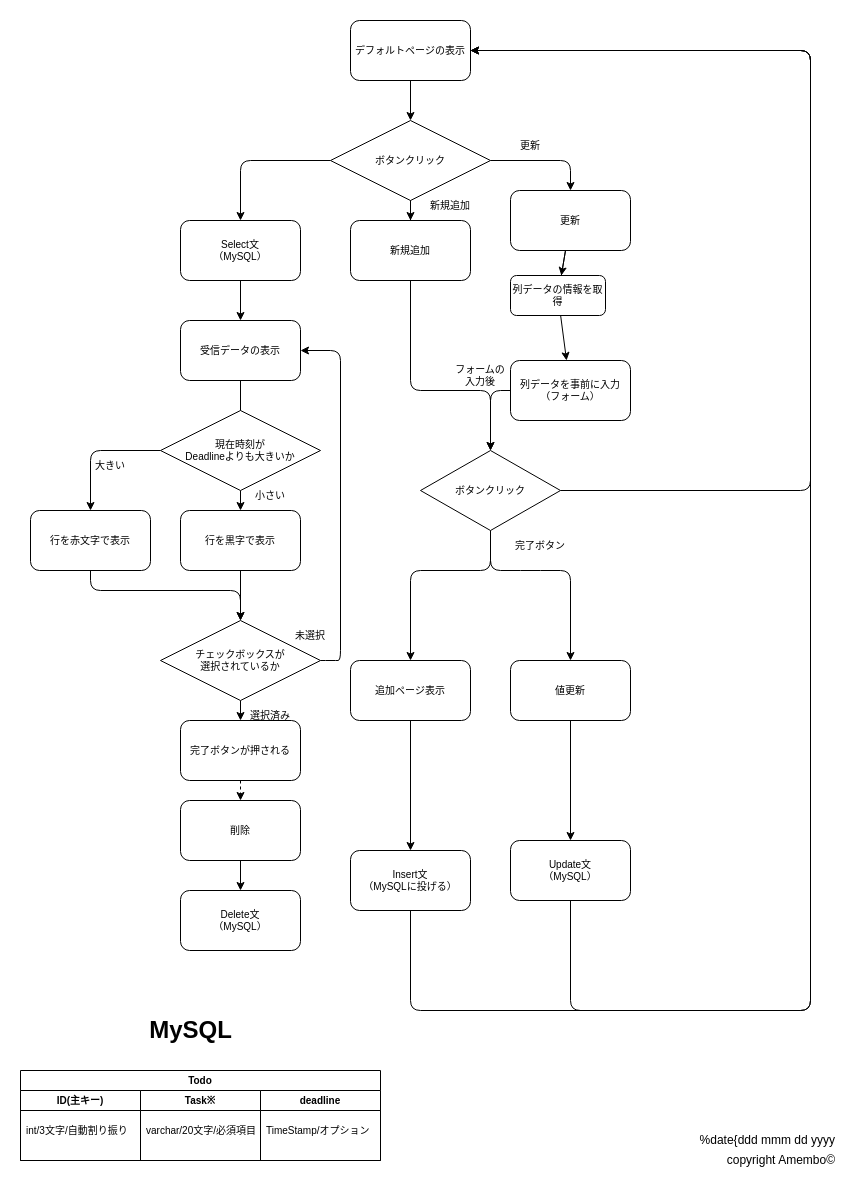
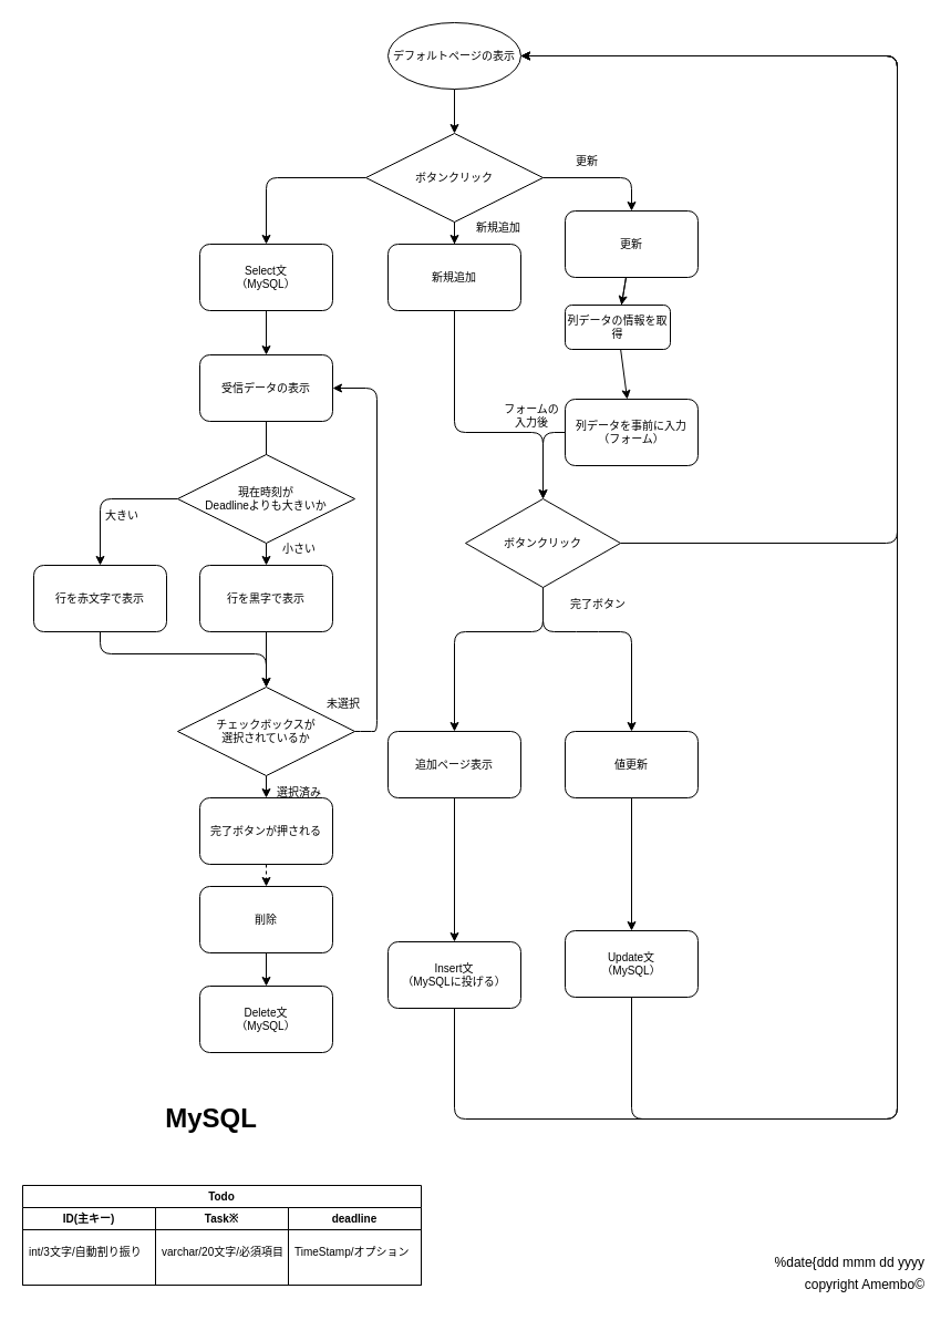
  <mxCell id="0" />
  <mxCell id="1" parent="0" />
  <mxCell id="2" style="edgeStyle=none;html=1;fontFamily=Helvetica;fontSize=10;fillColor=default;" parent="1" source="3" target="54" edge="1"><mxGeometry relative="1" as="geometry" /></mxCell>
- <mxCell id="3" value="デフォルトページの表示" style="rounded=1;whiteSpace=wrap;html=1;fontFamily=Helvetica;fontSize=10;" parent="1" vertex="1"><mxGeometry x="350" y="20" width="120" height="60" as="geometry" /></mxCell>
+ <mxCell id="3" value="デフォルトページの表示" style="ellipse;whiteSpace=wrap;html=1;fontFamily=Helvetica;fontSize=10;" parent="1" vertex="1"><mxGeometry x="350" y="20" width="120" height="60" as="geometry" /></mxCell>
  <mxCell id="4" style="edgeStyle=none;html=1;fontFamily=Helvetica;fontSize=10;fillColor=default;startArrow=none;entryX=0.5;entryY=0;entryDx=0;entryDy=0;exitX=0.5;exitY=1;exitDx=0;exitDy=0;" parent="1" source="5" target="59" edge="1"><mxGeometry relative="1" as="geometry"><Array as="points"><mxPoint x="410" y="390" /><mxPoint x="490" y="390" /></Array></mxGeometry></mxCell>
  <mxCell id="5" value="新規追加" style="rounded=1;whiteSpace=wrap;html=1;fontFamily=Helvetica;fontSize=10;" parent="1" vertex="1"><mxGeometry x="350" y="220" width="120" height="60" as="geometry" /></mxCell>
  <mxCell id="6" style="edgeStyle=none;html=1;fontFamily=Helvetica;fontSize=10;fillColor=default;entryX=0.5;entryY=0;entryDx=0;entryDy=0;" parent="1" source="54" target="5" edge="1"><mxGeometry relative="1" as="geometry"><mxPoint x="190" y="160" as="targetPoint" /><Array as="points" /></mxGeometry></mxCell>
  <mxCell id="7" style="edgeStyle=none;html=1;entryX=0.5;entryY=0;entryDx=0;entryDy=0;fontFamily=Helvetica;fontSize=10;fillColor=default;" parent="1" source="54" target="34" edge="1"><mxGeometry relative="1" as="geometry"><Array as="points"><mxPoint x="240" y="160" /></Array></mxGeometry></mxCell>
  <mxCell id="8" style="edgeStyle=none;html=1;fontFamily=Helvetica;fontSize=10;fillColor=default;startArrow=none;" parent="1" source="61" target="17" edge="1"><mxGeometry relative="1" as="geometry" /></mxCell>
  <mxCell id="9" style="edgeStyle=none;html=1;fontFamily=Helvetica;fontSize=10;fillColor=default;" parent="1" source="10" target="61" edge="1"><mxGeometry relative="1" as="geometry" /></mxCell>
  <mxCell id="10" value="更新" style="rounded=1;whiteSpace=wrap;html=1;fontFamily=Helvetica;fontSize=10;" parent="1" vertex="1"><mxGeometry x="510" y="190" width="120" height="60" as="geometry" /></mxCell>
  <mxCell id="11" style="edgeStyle=none;html=1;fontFamily=Helvetica;fontSize=10;fillColor=default;exitX=1;exitY=0.5;exitDx=0;exitDy=0;" parent="1" source="54" target="10" edge="1"><mxGeometry relative="1" as="geometry"><mxPoint x="210" y="230" as="targetPoint" /><mxPoint x="325" y="170" as="sourcePoint" /><Array as="points"><mxPoint x="570" y="160" /></Array></mxGeometry></mxCell>
  <mxCell id="12" style="edgeStyle=none;html=1;fontFamily=Helvetica;fontSize=10;fillColor=default;" parent="1" source="13" target="15" edge="1"><mxGeometry relative="1" as="geometry" /></mxCell>
  <mxCell id="13" value="追加ページ表示" style="rounded=1;whiteSpace=wrap;html=1;fontFamily=Helvetica;fontSize=10;" parent="1" vertex="1"><mxGeometry x="350" y="660" width="120" height="60" as="geometry" /></mxCell>
  <mxCell id="14" style="edgeStyle=none;html=1;entryX=1;entryY=0.5;entryDx=0;entryDy=0;fontFamily=Helvetica;fontSize=10;fillColor=default;exitX=0.5;exitY=1;exitDx=0;exitDy=0;" parent="1" source="15" target="3" edge="1"><mxGeometry relative="1" as="geometry"><Array as="points"><mxPoint x="410" y="1010" /><mxPoint x="810" y="1010" /><mxPoint x="810" y="770" /><mxPoint x="810" y="320" /><mxPoint x="810" y="50" /></Array></mxGeometry></mxCell>
  <mxCell id="15" value="Insert文&lt;br&gt;（MySQLに投げる）" style="rounded=1;whiteSpace=wrap;html=1;fontFamily=Helvetica;fontSize=10;" parent="1" vertex="1"><mxGeometry x="350" y="850" width="120" height="60" as="geometry" /></mxCell>
  <mxCell id="16" style="edgeStyle=none;html=1;entryX=0.5;entryY=0;entryDx=0;entryDy=0;fontFamily=Helvetica;fontSize=10;fillColor=default;" parent="1" source="17" target="59" edge="1"><mxGeometry relative="1" as="geometry"><Array as="points"><mxPoint x="490" y="390" /></Array></mxGeometry></mxCell>
  <mxCell id="17" value="列データを事前に入力&lt;br&gt;（フォーム）" style="rounded=1;whiteSpace=wrap;html=1;fontFamily=Helvetica;fontSize=10;" parent="1" vertex="1"><mxGeometry x="510" y="360" width="120" height="60" as="geometry" /></mxCell>
  <mxCell id="18" style="edgeStyle=none;html=1;fontFamily=Helvetica;fontSize=10;fillColor=default;" parent="1" source="19" target="24" edge="1"><mxGeometry relative="1" as="geometry" /></mxCell>
  <mxCell id="19" value="削除" style="rounded=1;whiteSpace=wrap;html=1;fontFamily=Helvetica;fontSize=10;" parent="1" vertex="1"><mxGeometry x="180" y="800" width="120" height="60" as="geometry" /></mxCell>
  <mxCell id="20" style="edgeStyle=none;html=1;fontFamily=Helvetica;fontSize=10;fillColor=default;" parent="1" source="21" target="23" edge="1"><mxGeometry relative="1" as="geometry" /></mxCell>
  <mxCell id="21" value="値更新" style="rounded=1;whiteSpace=wrap;html=1;fontFamily=Helvetica;fontSize=10;" parent="1" vertex="1"><mxGeometry x="510" y="660" width="120" height="60" as="geometry" /></mxCell>
  <mxCell id="22" style="edgeStyle=none;html=1;entryX=1;entryY=0.5;entryDx=0;entryDy=0;fontFamily=Helvetica;fontSize=10;fillColor=default;exitX=0.5;exitY=1;exitDx=0;exitDy=0;" parent="1" source="23" target="3" edge="1"><mxGeometry relative="1" as="geometry"><Array as="points"><mxPoint x="570" y="1010" /><mxPoint x="810" y="1010" /><mxPoint x="810" y="50" /></Array></mxGeometry></mxCell>
  <mxCell id="23" value="Update文&lt;br&gt;（MySQL）" style="rounded=1;whiteSpace=wrap;html=1;fontFamily=Helvetica;fontSize=10;" parent="1" vertex="1"><mxGeometry x="510" y="840" width="120" height="60" as="geometry" /></mxCell>
  <mxCell id="24" value="Delete文&lt;br&gt;（MySQL）" style="rounded=1;whiteSpace=wrap;html=1;fontFamily=Helvetica;fontSize=10;" parent="1" vertex="1"><mxGeometry x="180" y="890" width="120" height="60" as="geometry" /></mxCell>
  <mxCell id="25" value="Todo" style="swimlane;childLayout=stackLayout;resizeParent=1;resizeParentMax=0;startSize=20;fontFamily=Helvetica;fontSize=10;swimlaneFillColor=default;" parent="1" vertex="1"><mxGeometry x="20" y="1070" width="360" height="90" as="geometry" /></mxCell>
  <mxCell id="26" value="ID(主キー)" style="swimlane;startSize=20;fontFamily=Helvetica;fontSize=10;" parent="25" vertex="1"><mxGeometry y="20" width="120" height="70" as="geometry" /></mxCell>
  <mxCell id="27" value="int/3文字/自動割り振り" style="text;strokeColor=none;fillColor=none;align=left;verticalAlign=middle;spacingLeft=4;spacingRight=4;overflow=hidden;points=[[0,0.5],[1,0.5]];portConstraint=eastwest;rotatable=0;fontFamily=Helvetica;fontSize=10;" parent="26" vertex="1"><mxGeometry y="20" width="120" height="40" as="geometry" /></mxCell>
  <mxCell id="28" value="Task※" style="swimlane;startSize=20;fontFamily=Helvetica;fontSize=10;" parent="25" vertex="1"><mxGeometry x="120" y="20" width="120" height="70" as="geometry" /></mxCell>
  <mxCell id="29" value="varchar/20文字/必須項目" style="text;strokeColor=none;fillColor=none;align=left;verticalAlign=middle;spacingLeft=4;spacingRight=4;overflow=hidden;points=[[0,0.5],[1,0.5]];portConstraint=eastwest;rotatable=0;fontFamily=Helvetica;fontSize=10;" parent="28" vertex="1"><mxGeometry y="20" width="120" height="40" as="geometry" /></mxCell>
  <mxCell id="30" value="deadline" style="swimlane;startSize=20;fontFamily=Helvetica;fontSize=10;" parent="25" vertex="1"><mxGeometry x="240" y="20" width="120" height="70" as="geometry" /></mxCell>
  <mxCell id="31" value="TimeStamp/オプション" style="text;strokeColor=none;fillColor=none;align=left;verticalAlign=middle;spacingLeft=4;spacingRight=4;overflow=hidden;points=[[0,0.5],[1,0.5]];portConstraint=eastwest;rotatable=0;fontFamily=Helvetica;fontSize=10;" parent="30" vertex="1"><mxGeometry y="20" width="120" height="40" as="geometry" /></mxCell>
- <mxCell id="32" value="MySQL" style="text;strokeColor=none;fillColor=none;html=1;fontSize=24;fontStyle=1;verticalAlign=middle;align=center;fontFamily=Helvetica;" parent="1" vertex="1"><mxGeometry x="140" y="1010" width="100" height="40" as="geometry" /></mxCell>
+ <mxCell id="32" value="MySQL" style="text;strokeColor=none;fillColor=none;html=1;fontSize=24;fontStyle=1;verticalAlign=middle;align=center;fontFamily=Helvetica;" parent="1" vertex="1"><mxGeometry x="140" y="990" width="100" height="40" as="geometry" /></mxCell>
  <mxCell id="33" style="edgeStyle=none;html=1;fontFamily=Helvetica;fontSize=10;fillColor=default;" parent="1" source="34" target="37" edge="1"><mxGeometry relative="1" as="geometry" /></mxCell>
  <mxCell id="34" value="Select文&lt;br&gt;（MySQL）" style="rounded=1;whiteSpace=wrap;html=1;fontFamily=Helvetica;fontSize=10;" parent="1" vertex="1"><mxGeometry x="180" y="220" width="120" height="60" as="geometry" /></mxCell>
  <mxCell id="35" value="更新" style="text;html=1;strokeColor=none;fillColor=none;align=center;verticalAlign=middle;whiteSpace=wrap;rounded=0;fontFamily=Helvetica;fontSize=10;" parent="1" vertex="1"><mxGeometry x="500" y="130" width="60" height="30" as="geometry" /></mxCell>
  <mxCell id="36" style="edgeStyle=none;html=1;fontFamily=Helvetica;fontSize=10;fillColor=default;" parent="1" source="37" edge="1"><mxGeometry relative="1" as="geometry"><mxPoint x="240" y="420" as="targetPoint" /></mxGeometry></mxCell>
  <mxCell id="37" value="受信データの表示" style="rounded=1;whiteSpace=wrap;html=1;fontFamily=Helvetica;fontSize=10;" parent="1" vertex="1"><mxGeometry x="180" y="320" width="120" height="60" as="geometry" /></mxCell>
  <mxCell id="38" style="edgeStyle=none;html=1;fontFamily=Helvetica;fontSize=10;fillColor=default;" parent="1" source="40" edge="1"><mxGeometry relative="1" as="geometry"><mxPoint x="90" y="510" as="targetPoint" /><Array as="points"><mxPoint x="90" y="450" /></Array></mxGeometry></mxCell>
  <mxCell id="39" style="edgeStyle=none;html=1;fontFamily=Helvetica;fontSize=10;fillColor=default;" parent="1" source="40" target="44" edge="1"><mxGeometry relative="1" as="geometry" /></mxCell>
  <mxCell id="40" value="現在時刻が&lt;br&gt;Deadlineよりも大きいか" style="rhombus;whiteSpace=wrap;html=1;fontFamily=Helvetica;fontSize=10;" parent="1" vertex="1"><mxGeometry x="160" y="410" width="160" height="80" as="geometry" /></mxCell>
  <mxCell id="41" style="edgeStyle=none;html=1;fontFamily=Helvetica;fontSize=10;fillColor=default;" parent="1" source="42" edge="1"><mxGeometry relative="1" as="geometry"><mxPoint x="240" y="620" as="targetPoint" /><Array as="points"><mxPoint x="90" y="590" /><mxPoint x="240" y="590" /></Array></mxGeometry></mxCell>
  <mxCell id="42" value="行を赤文字で表示" style="rounded=1;whiteSpace=wrap;html=1;fontFamily=Helvetica;fontSize=10;" parent="1" vertex="1"><mxGeometry x="30" y="510" width="120" height="60" as="geometry" /></mxCell>
  <mxCell id="43" style="edgeStyle=none;html=1;entryX=0.5;entryY=0;entryDx=0;entryDy=0;fontFamily=Helvetica;fontSize=10;fillColor=default;" parent="1" source="44" edge="1"><mxGeometry relative="1" as="geometry"><mxPoint x="240" y="620" as="targetPoint" /></mxGeometry></mxCell>
  <mxCell id="44" value="行を黒字で表示" style="rounded=1;whiteSpace=wrap;html=1;fontFamily=Helvetica;fontSize=10;" parent="1" vertex="1"><mxGeometry x="180" y="510" width="120" height="60" as="geometry" /></mxCell>
  <mxCell id="45" value="大きい" style="text;html=1;strokeColor=none;fillColor=none;align=center;verticalAlign=middle;whiteSpace=wrap;rounded=0;fontFamily=Helvetica;fontSize=10;" parent="1" vertex="1"><mxGeometry x="80" y="450" width="60" height="30" as="geometry" /></mxCell>
  <mxCell id="46" value="小さい" style="text;html=1;strokeColor=none;fillColor=none;align=center;verticalAlign=middle;whiteSpace=wrap;rounded=0;fontFamily=Helvetica;fontSize=10;" parent="1" vertex="1"><mxGeometry x="240" y="480" width="60" height="30" as="geometry" /></mxCell>
  <mxCell id="47" style="edgeStyle=none;html=1;entryX=1;entryY=0.5;entryDx=0;entryDy=0;fontFamily=Helvetica;fontSize=10;fillColor=default;" parent="1" source="49" target="37" edge="1"><mxGeometry relative="1" as="geometry"><Array as="points"><mxPoint x="330" y="660" /><mxPoint x="340" y="660" /><mxPoint x="340" y="350" /></Array></mxGeometry></mxCell>
  <mxCell id="48" style="edgeStyle=none;html=1;fontFamily=Helvetica;fontSize=10;fillColor=default;entryX=0.5;entryY=0;entryDx=0;entryDy=0;" parent="1" source="49" target="53" edge="1"><mxGeometry relative="1" as="geometry" /></mxCell>
  <mxCell id="49" value="チェックボックスが&lt;br&gt;選択されているか" style="rhombus;whiteSpace=wrap;html=1;fontFamily=Helvetica;fontSize=10;" parent="1" vertex="1"><mxGeometry x="160" y="620" width="160" height="80" as="geometry" /></mxCell>
  <mxCell id="50" value="選択済み" style="text;html=1;strokeColor=none;fillColor=none;align=center;verticalAlign=middle;whiteSpace=wrap;rounded=0;fontFamily=Helvetica;fontSize=10;" parent="1" vertex="1"><mxGeometry x="240" y="700" width="60" height="30" as="geometry" /></mxCell>
  <mxCell id="51" value="未選択" style="text;html=1;strokeColor=none;fillColor=none;align=center;verticalAlign=middle;whiteSpace=wrap;rounded=0;fontFamily=Helvetica;fontSize=10;" parent="1" vertex="1"><mxGeometry x="280" y="620" width="60" height="30" as="geometry" /></mxCell>
  <mxCell id="52" style="edgeStyle=none;html=1;fontFamily=Helvetica;fontSize=10;fillColor=default;dashed=1;" parent="1" source="53" target="19" edge="1"><mxGeometry relative="1" as="geometry" /></mxCell>
  <mxCell id="53" value="完了ボタンが押される" style="rounded=1;whiteSpace=wrap;html=1;fontFamily=Helvetica;fontSize=10;" parent="1" vertex="1"><mxGeometry x="180" y="720" width="120" height="60" as="geometry" /></mxCell>
  <mxCell id="54" value="ボタンクリック" style="rhombus;whiteSpace=wrap;html=1;fontFamily=Helvetica;fontSize=10;" parent="1" vertex="1"><mxGeometry x="330" y="120" width="160" height="80" as="geometry" /></mxCell>
  <mxCell id="55" value="" style="edgeStyle=none;html=1;fontFamily=Helvetica;fontSize=10;fillColor=default;endArrow=none;" parent="1" source="5" target="54" edge="1"><mxGeometry relative="1" as="geometry"><mxPoint x="410" y="280" as="sourcePoint" /><mxPoint x="410" y="480" as="targetPoint" /></mxGeometry></mxCell>
  <mxCell id="56" style="edgeStyle=none;html=1;entryX=0.5;entryY=0;entryDx=0;entryDy=0;fontFamily=Helvetica;fontSize=10;fillColor=default;" parent="1" source="59" target="13" edge="1"><mxGeometry relative="1" as="geometry"><Array as="points"><mxPoint x="490" y="570" /><mxPoint x="410" y="570" /></Array></mxGeometry></mxCell>
  <mxCell id="57" style="edgeStyle=none;html=1;entryX=0.5;entryY=0;entryDx=0;entryDy=0;fontFamily=Helvetica;fontSize=10;fillColor=default;" parent="1" source="59" target="21" edge="1"><mxGeometry relative="1" as="geometry"><Array as="points"><mxPoint x="490" y="570" /><mxPoint x="530" y="570" /><mxPoint x="570" y="570" /></Array></mxGeometry></mxCell>
  <mxCell id="58" style="edgeStyle=none;html=1;entryX=1;entryY=0.5;entryDx=0;entryDy=0;fontFamily=Helvetica;fontSize=10;fillColor=default;" parent="1" source="59" target="3" edge="1"><mxGeometry relative="1" as="geometry"><Array as="points"><mxPoint x="810" y="490" /><mxPoint x="810" y="50" /></Array></mxGeometry></mxCell>
  <mxCell id="59" value="ボタンクリック" style="rhombus;whiteSpace=wrap;html=1;fontFamily=Helvetica;fontSize=10;" parent="1" vertex="1"><mxGeometry x="420" y="450" width="140" height="80" as="geometry" /></mxCell>
  <mxCell id="60" value="新規追加" style="text;html=1;strokeColor=none;fillColor=none;align=center;verticalAlign=middle;whiteSpace=wrap;rounded=0;fontFamily=Helvetica;fontSize=10;" parent="1" vertex="1"><mxGeometry x="420" y="190" width="60" height="30" as="geometry" /></mxCell>
  <mxCell id="61" value="列データの情報を取得" style="rounded=1;whiteSpace=wrap;html=1;fontFamily=Helvetica;fontSize=10;" parent="1" vertex="1"><mxGeometry x="510" y="275" width="95" height="40" as="geometry" /></mxCell>
  <mxCell id="62" value="" style="edgeStyle=none;html=1;fontFamily=Helvetica;fontSize=10;fillColor=default;endArrow=none;" parent="1" source="10" target="61" edge="1"><mxGeometry relative="1" as="geometry"><mxPoint x="570" y="250" as="sourcePoint" /><mxPoint x="570" y="390" as="targetPoint" /></mxGeometry></mxCell>
  <mxCell id="63" value="フォームの入力後" style="text;html=1;strokeColor=none;fillColor=none;align=center;verticalAlign=middle;whiteSpace=wrap;rounded=0;fontFamily=Helvetica;fontSize=10;" parent="1" vertex="1"><mxGeometry x="450" y="360" width="60" height="30" as="geometry" /></mxCell>
  <mxCell id="64" value="完了ボタン" style="text;html=1;strokeColor=none;fillColor=none;align=center;verticalAlign=middle;whiteSpace=wrap;rounded=0;fontFamily=Helvetica;fontSize=10;" parent="1" vertex="1"><mxGeometry x="510" y="530" width="60" height="30" as="geometry" /></mxCell>
  <mxCell id="65" value="copyright Amembo©" style="text;html=1;strokeColor=none;fillColor=none;align=right;verticalAlign=middle;whiteSpace=wrap;overflow=hidden;" parent="1" vertex="1"><mxGeometry x="717" y="1150" width="120" height="20" as="geometry" /></mxCell>
  <mxCell id="66" value="%date{ddd mmm dd yyyy HH:MM:ss}%" style="text;html=1;strokeColor=none;fillColor=none;align=right;verticalAlign=middle;whiteSpace=wrap;overflow=hidden;" parent="1" vertex="1"><mxGeometry x="677" y="1130" width="160" height="20" as="geometry" /></mxCell>
